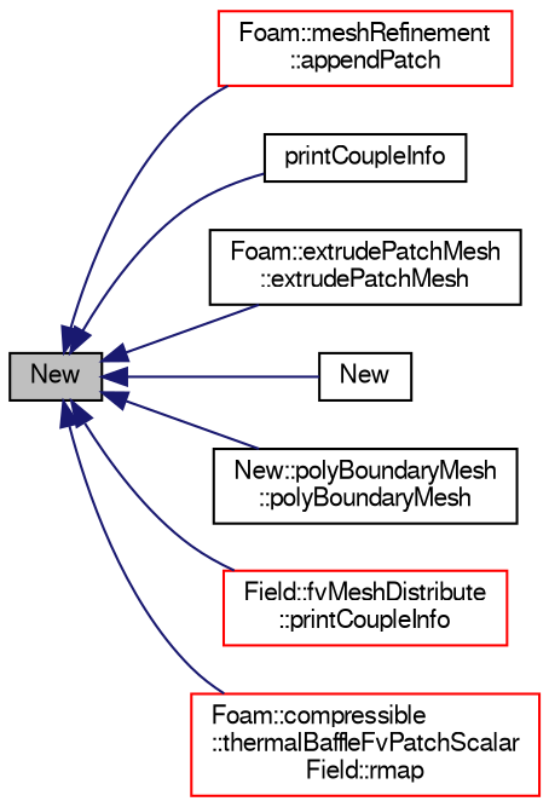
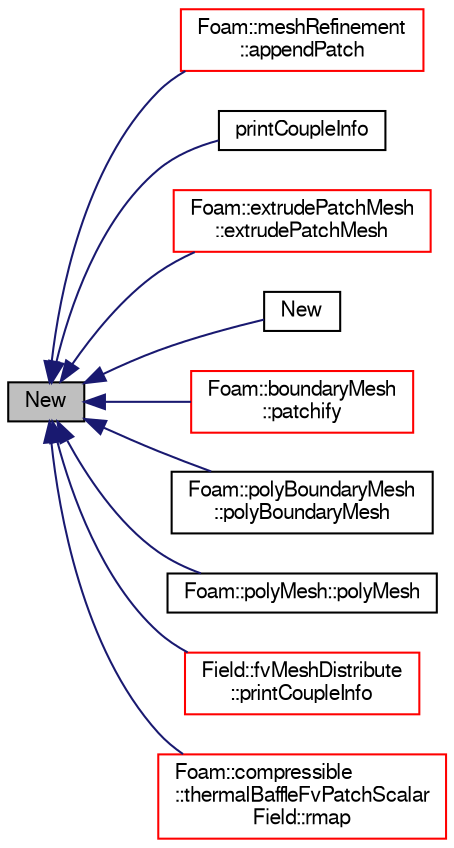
  digraph {
    rankdir=LR
    node [color=black fontname=FreeSans fontsize=10 shape=record]
    edge [color=midnightblue dir=back fontname=FreeSans fontsize=10 labelfontname=FreeSans labelfontsize=10 style=solid]
    n1 [fillcolor=grey75 fontcolor=black height=0.2 label=New style=filled width=0.4]
    n2 [color=red height=0.2 label="Foam::meshRefinement\l::appendPatch" width=0.4]
    n3 [height=0.2 label=printCoupleInfo width=0.4]
-   n4 [height=0.2 label="Foam::extrudePatchMesh\l::extrudePatchMesh" width=0.4]
+   n4 [color=red height=0.2 label="Foam::extrudePatchMesh\l::extrudePatchMesh" width=0.4]
    n5 [height=0.2 label=New width=0.4]
-   n7 [height=0.2 label="New::polyBoundaryMesh\l::polyBoundaryMesh" width=0.4]
+   n6 [color=red height=0.2 label="Foam::boundaryMesh\l::patchify" width=0.4]
+   n7 [height=0.2 label="Foam::polyBoundaryMesh\l::polyBoundaryMesh" width=0.4]
+   n8 [height=0.2 label="Foam::polyMesh::polyMesh" width=0.4]
    n9 [color=red height=0.2 label="Field::fvMeshDistribute\l::printCoupleInfo" width=0.4]
    n10 [color=red height=0.2 label="Foam::compressible\l::thermalBaffleFvPatchScalar\lField::rmap" width=0.4]
    n1 -> n2
    n1 -> n3
    n1 -> n4
    n1 -> n5
+   n1 -> n6
    n1 -> n7
+   n1 -> n8
    n1 -> n9
    n1 -> n10
  }
